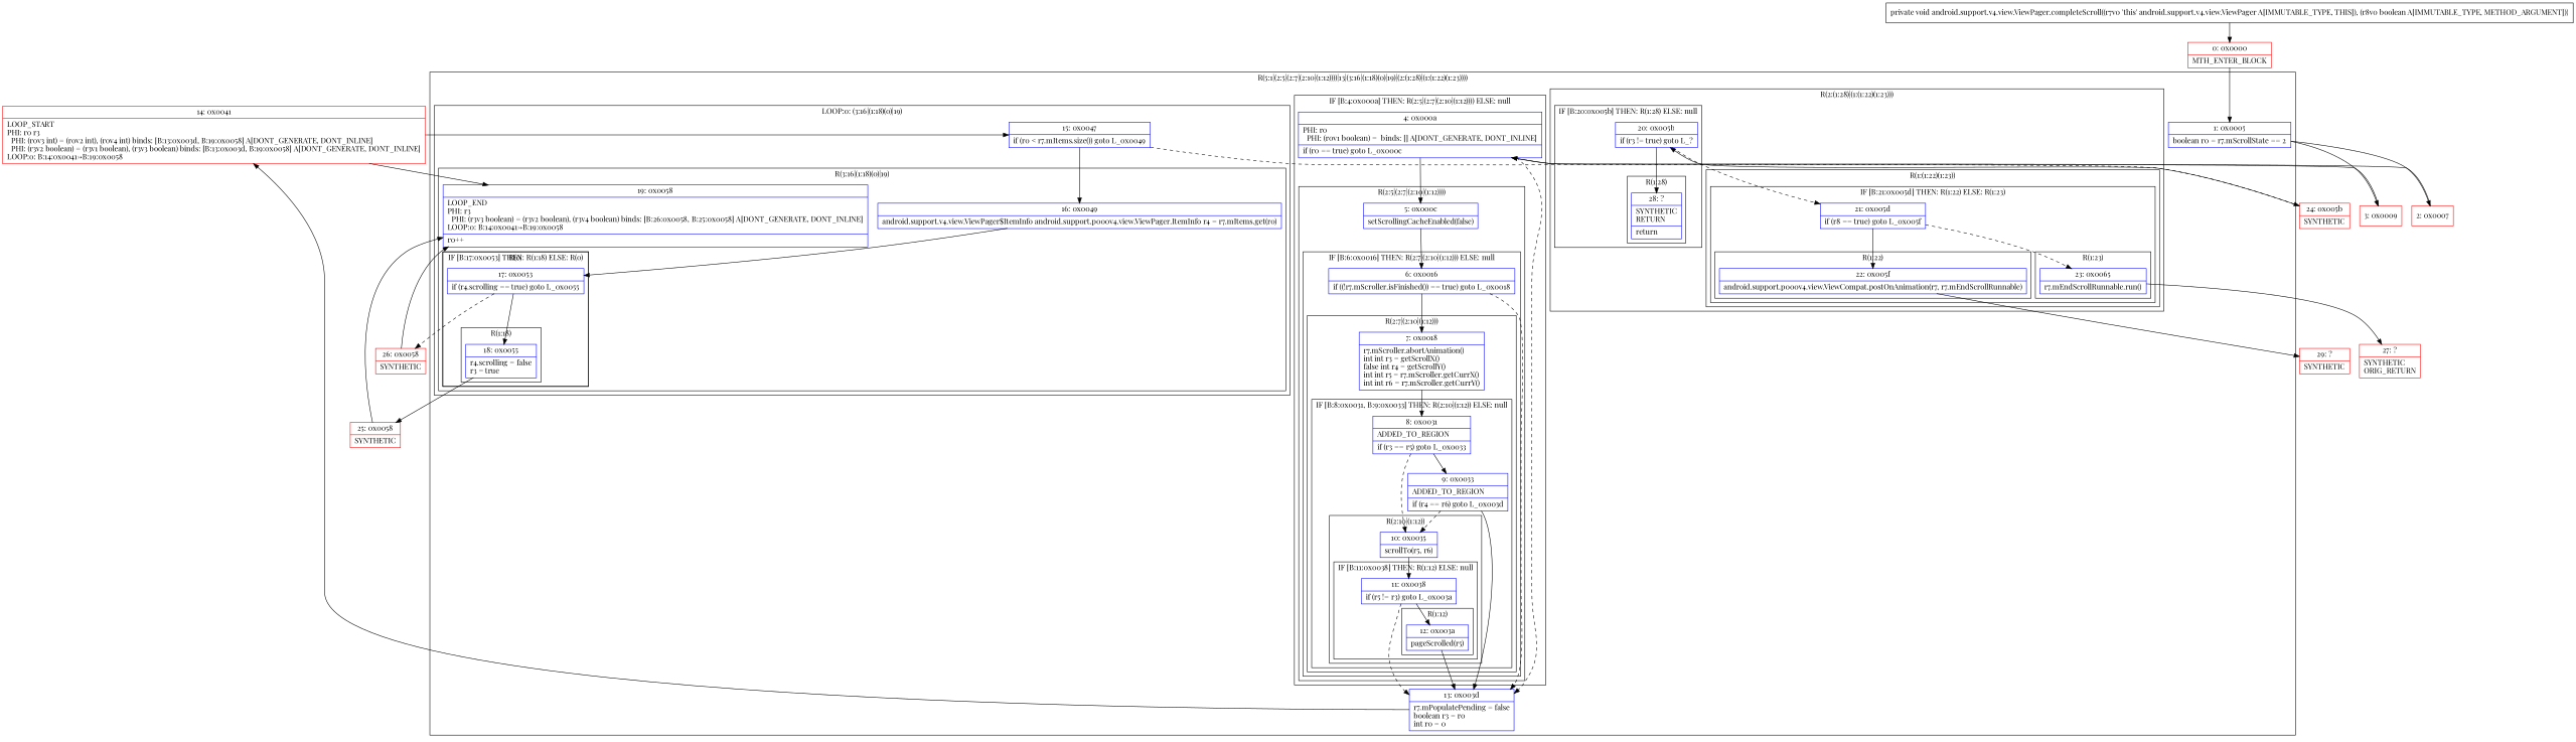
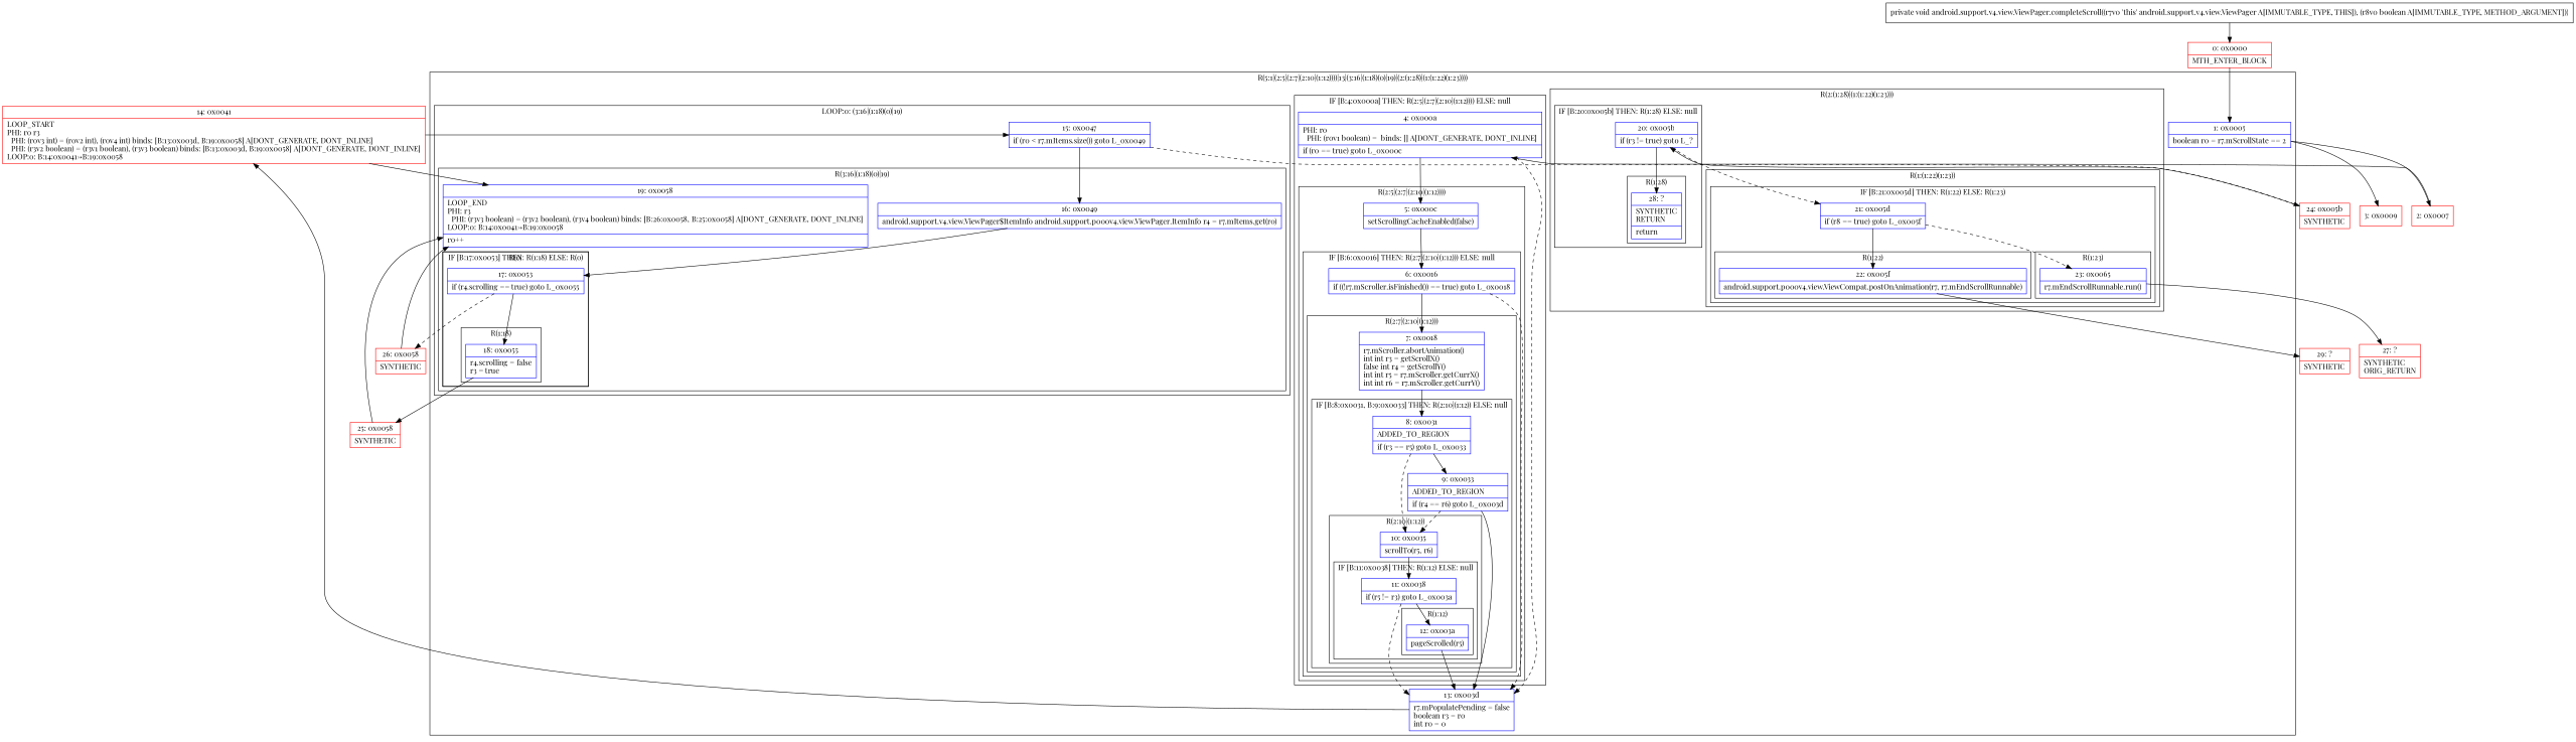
  digraph {
    fontname="Playfair Display"
    node [color=blue fontname="Playfair Display" shape=record]
    edge [fontname="Playfair Display"]
    n1 [label="{12\:\ 0x003a|pageScrolled(r5)\l}"]
    n2 [label="{11\:\ 0x0038|if (r5 != r3) goto L_0x003a\l}"]
    n3 [label="{10\:\ 0x0035|scrollTo(r5, r6)\l}"]
    n4 [label="{8\:\ 0x0031|ADDED_TO_REGION\l|if (r3 == r5) goto L_0x0033\l}"]
    n5 [label="{9\:\ 0x0033|ADDED_TO_REGION\l|if (r4 == r6) goto L_0x003d\l}"]
    n6 [label="{7\:\ 0x0018|r7.mScroller.abortAnimation()\lint int r3 = getScrollX()\lfalse int r4 = getScrollY()\lint int r5 = r7.mScroller.getCurrX()\lint int r6 = r7.mScroller.getCurrY()\l}"]
    n7 [label="{6\:\ 0x0016|if ((!r7.mScroller.isFinished()) == true) goto L_0x0018\l}"]
    n8 [label="{5\:\ 0x000c|setScrollingCacheEnabled(false)\l}"]
    n9 [label="{4\:\ 0x000a|PHI: r0 \l  PHI: (r0v1 boolean) =  binds: [] A[DONT_GENERATE, DONT_INLINE]\l|if (r0 == true) goto L_0x000c\l}"]
    n10 [label="{18\:\ 0x0055|r4.scrolling = false\lr3 = true\l}"]
    n11 [label="{17\:\ 0x0053|if (r4.scrolling == true) goto L_0x0055\l}"]
    n12 [label="{16\:\ 0x0049|android.support.v4.view.ViewPager$ItemInfo android.support.p000v4.view.ViewPager.ItemInfo r4 = r7.mItems.get(r0)\l}"]
    n13 [label="{19\:\ 0x0058|LOOP_END\lPHI: r3 \l  PHI: (r3v3 boolean) = (r3v2 boolean), (r3v4 boolean) binds: [B:26:0x0058, B:25:0x0058] A[DONT_GENERATE, DONT_INLINE]\lLOOP:0: B:14:0x0041\-\>B:19:0x0058\l|r0++\l}"]
    n14 [label="{15\:\ 0x0047|if (r0 \< r7.mItems.size()) goto L_0x0049\l}"]
    n15 [label="{28\:\ ?|SYNTHETIC\lRETURN\l|return\l}"]
    n16 [label="{20\:\ 0x005b|if (r3 != true) goto L_?\l}"]
    n17 [label="{22\:\ 0x005f|android.support.p000v4.view.ViewCompat.postOnAnimation(r7, r7.mEndScrollRunnable)\l}"]
    n18 [label="{23\:\ 0x0065|r7.mEndScrollRunnable.run()\l}"]
    n19 [label="{21\:\ 0x005d|if (r8 == true) goto L_0x005f\l}"]
    n20 [label="{1\:\ 0x0005|boolean r0 = r7.mScrollState == 2\l}"]
    n21 [label="{13\:\ 0x003d|r7.mPopulatePending = false\lboolean r3 = r0\lint r0 = 0\l}"]
    n22 [color=red label="{25\:\ 0x0058|SYNTHETIC\l}"]
    n23 [color=red label="{26\:\ 0x0058|SYNTHETIC\l}"]
    n24 [color=red label="{24\:\ 0x005b|SYNTHETIC\l}"]
    n25 [color=red label="{29\:\ ?|SYNTHETIC\l}"]
    n26 [color=red label="{27\:\ ?|SYNTHETIC\lORIG_RETURN\l}"]
    n27 [color=red label="{2\:\ 0x0007}"]
    n28 [color=red label="{3\:\ 0x0009}"]
    n29 [color=red label="{14\:\ 0x0041|LOOP_START\lPHI: r0 r3 \l  PHI: (r0v3 int) = (r0v2 int), (r0v4 int) binds: [B:13:0x003d, B:19:0x0058] A[DONT_GENERATE, DONT_INLINE]\l  PHI: (r3v2 boolean) = (r3v1 boolean), (r3v3 boolean) binds: [B:13:0x003d, B:19:0x0058] A[DONT_GENERATE, DONT_INLINE]\lLOOP:0: B:14:0x0041\-\>B:19:0x0058\l}"]
    n30 [color=red label="{0\:\ 0x0000|MTH_ENTER_BLOCK\l}"]
    n31 [label="{private void android.support.v4.view.ViewPager.completeScroll((r7v0 'this' android.support.v4.view.ViewPager A[IMMUTABLE_TYPE, THIS]), (r8v0 boolean A[IMMUTABLE_TYPE, METHOD_ARGUMENT])) }" color=""]
    subgraph cluster_1 {
      label="R(5:1|(2:5|(2:7|(2:10|(1:12))))|13|(3:16|(1:18)(0)|19)|(2:(1:28)|(1:(1:22)(1:23))))"
      n20
      n21
      subgraph cluster_2 {
        label="IF [B:4:0x000a] THEN: R(2:5|(2:7|(2:10|(1:12)))) ELSE: null"
        n9
        subgraph cluster_3 {
          label="R(2:5|(2:7|(2:10|(1:12))))"
          n8
          subgraph cluster_4 {
            label="IF [B:6:0x0016] THEN: R(2:7|(2:10|(1:12))) ELSE: null"
            n7
            subgraph cluster_5 {
              label="R(2:7|(2:10|(1:12)))"
              n6
              subgraph cluster_6 {
                label="IF [B:8:0x0031, B:9:0x0033] THEN: R(2:10|(1:12)) ELSE: null"
                n4
                n5
                subgraph cluster_7 {
                  label="R(2:10|(1:12))"
                  n3
                  subgraph cluster_8 {
                    label="IF [B:11:0x0038] THEN: R(1:12) ELSE: null"
                    n2
                    subgraph cluster_9 {
                      label="R(1:12)"
                      n1
                    }
                  }
                }
              }
            }
          }
        }
      }
      subgraph cluster_10 {
        label="LOOP:0: (3:16|(1:18)(0)|19)"
        n14
        subgraph cluster_11 {
          label="R(3:16|(1:18)(0)|19)"
          n12
          n13
          subgraph cluster_12 {
            label="IF [B:17:0x0053] THEN: R(1:18) ELSE: R(0)"
            n11
            subgraph cluster_13 {
              label="R(1:18)"
              n10
            }
            subgraph cluster_14 {
              label="R(0)"
            }
          }
        }
      }
      subgraph cluster_15 {
        label="R(2:(1:28)|(1:(1:22)(1:23)))"
        subgraph cluster_16 {
          label="IF [B:20:0x005b] THEN: R(1:28) ELSE: null"
          n16
          subgraph cluster_17 {
            label="R(1:28)"
            n15
          }
        }
        subgraph cluster_18 {
          label="R(1:(1:22)(1:23))"
          subgraph cluster_19 {
            label="IF [B:21:0x005d] THEN: R(1:22) ELSE: R(1:23)"
            n19
            subgraph cluster_20 {
              label="R(1:22)"
              n17
            }
            subgraph cluster_21 {
              label="R(1:23)"
              n18
            }
          }
        }
      }
    }
    n1 -> n21
    n2 -> n1
    n2 -> n21 [style=dashed]
    n3 -> n2
    n4 -> n3 [style=dashed]
    n4 -> n5
    n5 -> n3 [style=dashed]
    n5 -> n21
    n6 -> n4
    n7 -> n6
    n7 -> n21 [style=dashed]
    n8 -> n7
    n9 -> n8
    n9 -> n21 [style=dashed]
    n10 -> n22
    n11 -> n10
    n11 -> n23 [style=dashed]
    n12 -> n11
    n14 -> n12
    n14 -> n24 [style=dashed]
    n16 -> n15
    n16 -> n19 [style=dashed]
    n17 -> n25
    n18 -> n26
    n19 -> n17
    n19 -> n18 [style=dashed]
    n20 -> n27
    n20 -> n28
    n21 -> n29
    n22 -> n13
    n23 -> n13
    n24 -> n16
    n27 -> n9
-   n28 -> n9
    n29 -> n13
    n29 -> n14
    n30 -> n20
    n31 -> n30
  }
